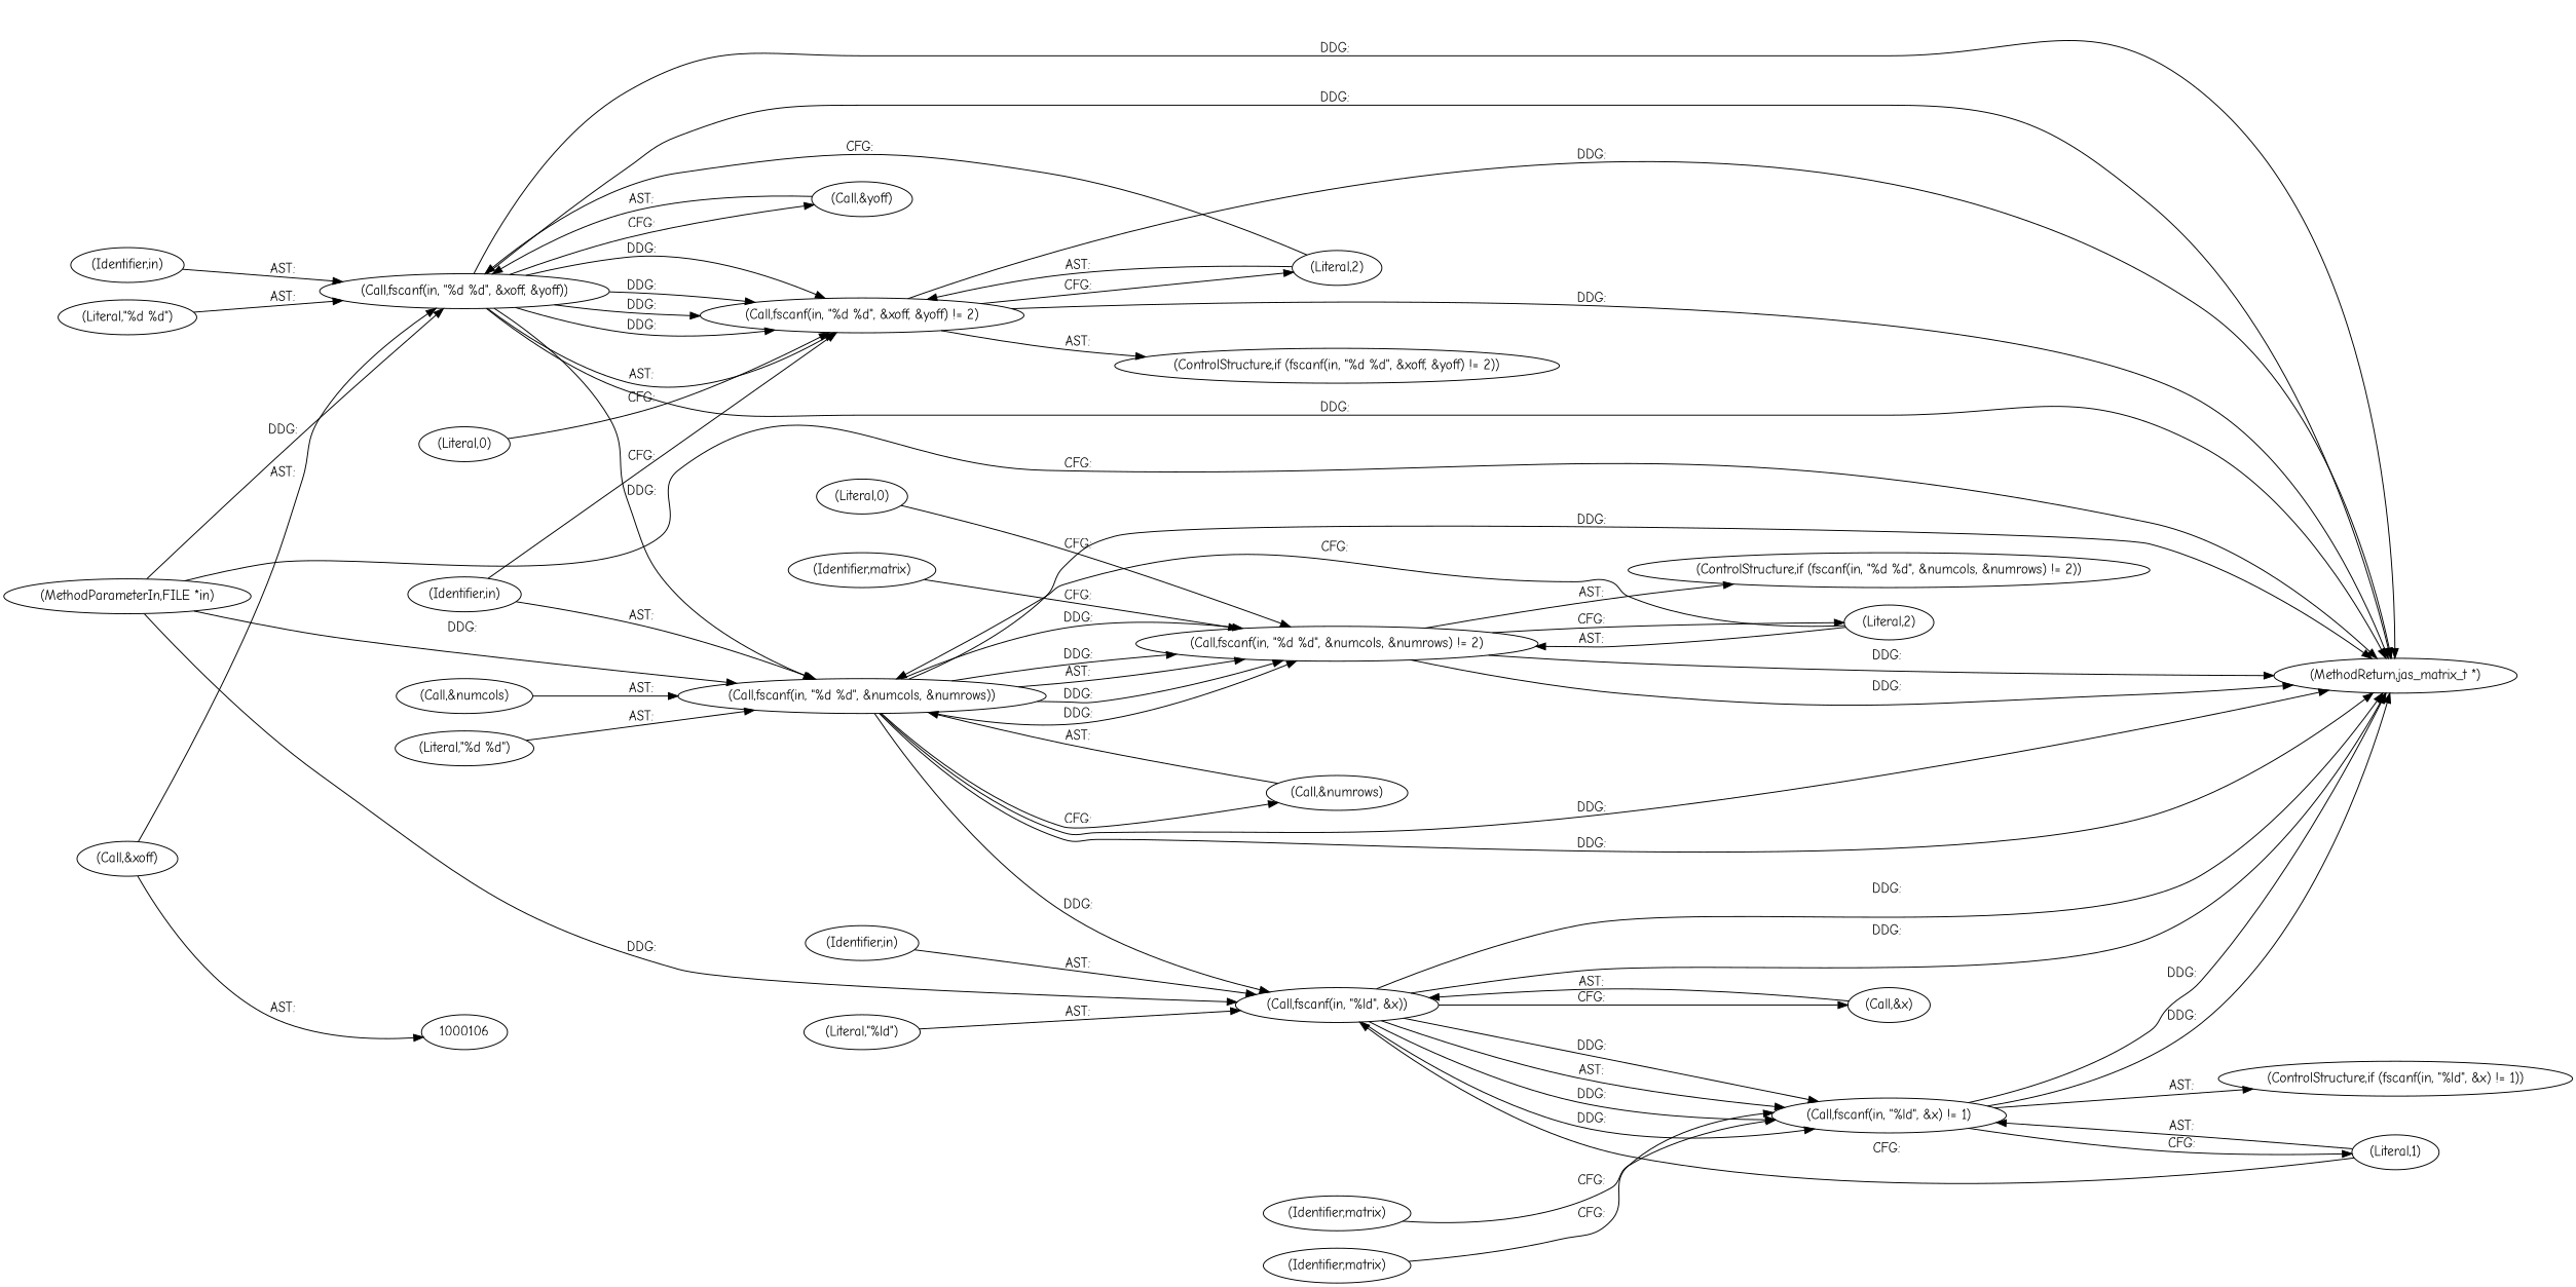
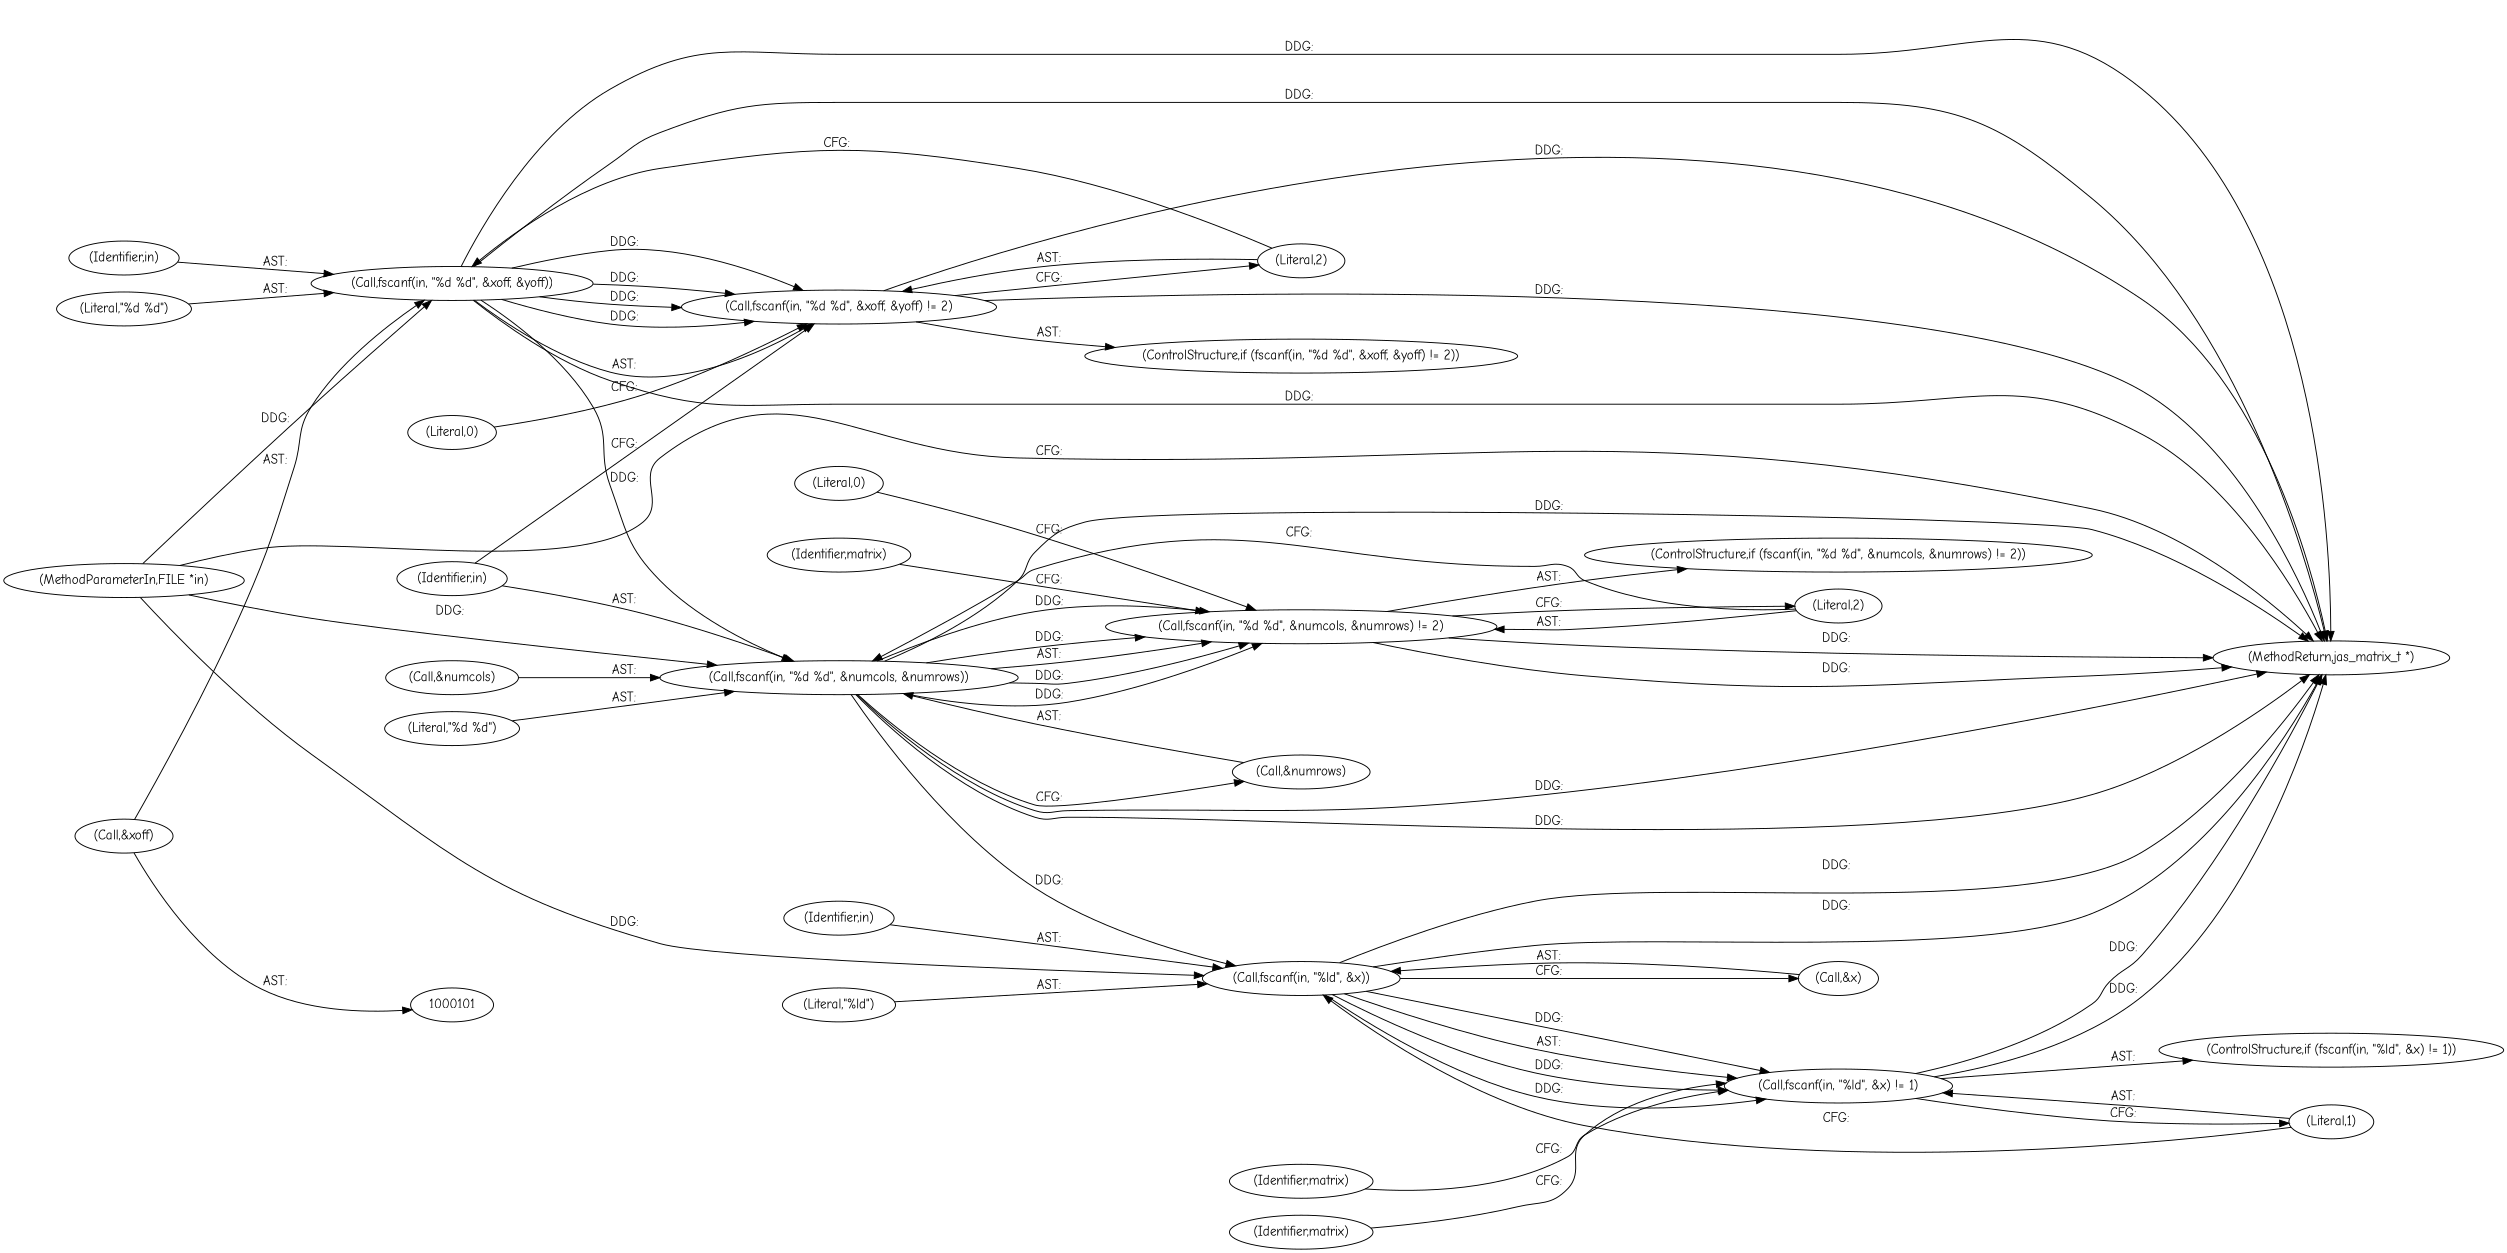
  digraph {
    fontname="Comic Neue"
    rankdir=LR
    node [fontname="Comic Neue"]
    edge [fontname="Comic Neue"]
    n1 [label="(Call,fscanf(in, \"%d %d\", &xoff, &yoff))"]
    n2 [label="(Call,fscanf(in, \"%d %d\", &xoff, &yoff) != 2)"]
    n3 [label="(Call,fscanf(in, \"%d %d\", &numcols, &numrows))"]
    n4 [label="(MethodReturn,jas_matrix_t *)"]
-   n5 [label="(Call,&yoff)"]
    n6 [label="(ControlStructure,if (fscanf(in, \"%d %d\", &xoff, &yoff) != 2))"]
    n7 [label="(Literal,2)"]
    n8 [label="(Call,fscanf(in, \"%ld\", &x))"]
    n9 [label="(Call,fscanf(in, \"%d %d\", &numcols, &numrows) != 2)"]
    n10 [label="(Call,&numrows)"]
    n11 [label="(MethodParameterIn,FILE *in)"]
    n12 [label="(Call,fscanf(in, \"%ld\", &x) != 1)"]
    n13 [label="(Call,&x)"]
    n14 [label="(Literal,2)"]
    n15 [label="(ControlStructure,if (fscanf(in, \"%d %d\", &numcols, &numrows) != 2))"]
    n16 [label="(Literal,1)"]
    n17 [label="(ControlStructure,if (fscanf(in, \"%ld\", &x) != 1))"]
    n18 [label="(Call,&numcols)"]
    n19 [label="(Literal,\"%ld\")"]
    n20 [label="(Identifier,matrix)"]
    n21 [label="(Identifier,in)"]
    n22 [label="(Literal,\"%d %d\")"]
    n23 [label="(Literal,\"%d %d\")"]
    n24 [label="(Literal,0)"]
    n25 [label="(Literal,0)"]
    n26 [label="(Identifier,in)"]
    n27 [label="(Call,&xoff)"]
-   1000101 [label=1000106]
+   1000101
    n29 [label="(Identifier,matrix)"]
    n30 [label="(Identifier,matrix)"]
    n31 [label="(Identifier,in)"]
    n1 -> n2 [label="AST: "]
    n1 -> n2 [label="DDG: "]
    n1 -> n2 [label="DDG: "]
    n1 -> n2 [label="DDG: "]
    n1 -> n2 [label="DDG: "]
    n1 -> n3 [label="DDG: "]
    n1 -> n4 [label="DDG: "]
    n1 -> n4 [label="DDG: "]
    n1 -> n4 [label="DDG: "]
-   n1 -> n5 [label="CFG: "]
    n2 -> n4 [label="DDG: "]
    n2 -> n4 [label="DDG: "]
    n2 -> n6 [label="AST: "]
    n2 -> n7 [label="CFG: "]
    n3 -> n4 [label="DDG: "]
    n3 -> n4 [label="DDG: "]
    n3 -> n4 [label="DDG: "]
    n3 -> n8 [label="DDG: "]
    n3 -> n9 [label="AST: "]
    n3 -> n9 [label="DDG: "]
    n3 -> n9 [label="DDG: "]
    n3 -> n9 [label="DDG: "]
    n3 -> n9 [label="DDG: "]
    n3 -> n10 [label="CFG: "]
-   n5 -> n1 [label="AST: "]
    n7 -> n1 [label="CFG: "]
    n7 -> n2 [label="AST: "]
    n8 -> n4 [label="DDG: "]
    n8 -> n4 [label="DDG: "]
    n8 -> n12 [label="AST: "]
    n8 -> n12 [label="DDG: "]
    n8 -> n12 [label="DDG: "]
    n8 -> n12 [label="DDG: "]
    n8 -> n13 [label="CFG: "]
    n9 -> n4 [label="DDG: "]
    n9 -> n4 [label="DDG: "]
    n9 -> n14 [label="CFG: "]
    n9 -> n15 [label="AST: "]
    n10 -> n3 [label="AST: "]
    n11 -> n1 [label="DDG: "]
    n11 -> n3 [label="DDG: "]
    n11 -> n4 [label="CFG: "]
    n11 -> n8 [label="DDG: "]
    n12 -> n4 [label="DDG: "]
    n12 -> n4 [label="DDG: "]
    n12 -> n16 [label="CFG: "]
    n12 -> n17 [label="AST: "]
    n13 -> n8 [label="AST: "]
    n14 -> n3 [label="CFG: "]
    n14 -> n9 [label="AST: "]
    n16 -> n8 [label="CFG: "]
    n16 -> n12 [label="AST: "]
    n18 -> n3 [label="AST: "]
    n19 -> n8 [label="AST: "]
    n20 -> n12 [label="CFG: "]
    n21 -> n1 [label="AST: "]
    n22 -> n1 [label="AST: "]
    n23 -> n3 [label="AST: "]
    n24 -> n2 [label="CFG: "]
    n25 -> n9 [label="CFG: "]
    n26 -> n8 [label="AST: "]
    n27 -> n1 [label="AST: "]
    n27 -> 1000101 [label="AST: "]
    n29 -> n12 [label="CFG: "]
    n30 -> n9 [label="CFG: "]
    n31 -> n2 [label="CFG: "]
    n31 -> n3 [label="AST: "]
  }
